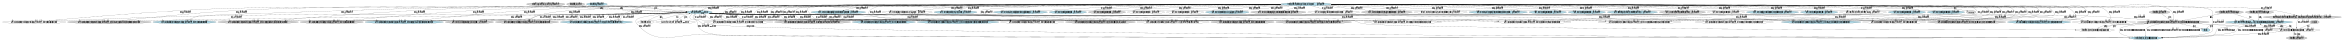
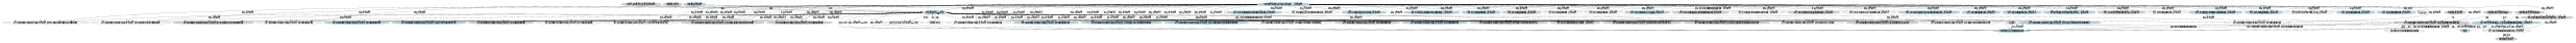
  digraph {
    node [fillcolor=lightblue style=filled]
    edge [arrowhead=onormal]
    n1 [label="(Call,*extradataIndexType = (QOMX_INDEXEXTRADATATYPE *) paramData)"]
    n2 [fillcolor=white label="(Call,(QOMX_INDEXEXTRADATATYPE *) paramData)"]
    n3 [label="(MethodReturn,OMX_ERRORTYPE)"]
    n4 [label="(Block,)"]
    n5 [fillcolor=lightgrey label="(Identifier,paramData)"]
    n6 [fillcolor=lightgrey label="(Call,VALIDATE_OMX_PARAM_DATA(paramData, QOMX_INDEXEXTRADATATYPE))"]
    n7 [fillcolor=white label="(Identifier,QOMX_INDEXEXTRADATATYPE)"]
    n8 [label="(Call,paramData == NULL)"]
    n9 [fillcolor=white label="(Call,VALIDATE_OMX_PARAM_DATA(paramData, QOMX_VIDEO_DECODER_PICTURE_ORDER))"]
    n10 [fillcolor=white label="(Call,VALIDATE_OMX_PARAM_DATA(paramData, QOMX_INDEXTIMESTAMPREORDER))"]
    n11 [fillcolor=lightgrey label="(Call,VALIDATE_OMX_PARAM_DATA(paramData, QOMX_VIDEO_CUSTOM_BUFFERSIZE))"]
    n12 [fillcolor=white label="(Call,VALIDATE_OMX_PARAM_DATA(paramData, QOMX_ENABLETYPE))"]
    n13 [label="(Call,VALIDATE_OMX_PARAM_DATA(paramData, QOMX_ENABLETYPE))"]
    n14 [label="(Call,VALIDATE_OMX_PARAM_DATA(paramData, UseAndroidNativeBufferParams))"]
    n15 [fillcolor=lightgrey label="(Call,VALIDATE_OMX_PARAM_DATA(paramData, QOMX_ENABLETYPE))"]
    n16 [fillcolor=white label="(Call,VALIDATE_OMX_PARAM_DATA(paramData, QOMX_ENABLETYPE))"]
    n17 [fillcolor=white label="(Call,VALIDATE_OMX_PARAM_DATA(paramData, StoreMetaDataInBuffersParams))"]
    n18 [fillcolor=lightgrey label="(Call,VALIDATE_OMX_PARAM_DATA(paramData, OMX_VIDEO_PARAM_PORTFORMATTYPE))"]
    n19 [fillcolor=lightgrey label="(Call,VALIDATE_OMX_PARAM_DATA(paramData, QOMX_ENABLETYPE))"]
    n20 [fillcolor=white label="(ControlStructure,if (paramData == NULL))"]
    n21 [fillcolor=white label="(Call,VALIDATE_OMX_PARAM_DATA(paramData, QOMX_ENABLETYPE))"]
    n22 [label="(Call,VALIDATE_OMX_PARAM_DATA(paramData, QOMX_ENABLETYPE))"]
    n23 [label="(Call,VALIDATE_OMX_PARAM_DATA(paramData, OMX_PARAM_COMPONENTROLETYPE))"]
    n24 [label="(Call,VALIDATE_OMX_PARAM_DATA(paramData, OMX_VIDEO_PARAM_PROFILELEVELTYPE))"]
    n25 [fillcolor=white label="(Call,VALIDATE_OMX_PARAM_DATA(paramData, OMX_PARAM_BUFFERSUPPLIERTYPE))"]
    n26 [fillcolor=lightgrey label="(Call,VALIDATE_OMX_PARAM_DATA(paramData, QOMX_ENABLETYPE))"]
    n27 [label="(Call,VALIDATE_OMX_PARAM_DATA(paramData, QOMX_ENABLETYPE))"]
    n28 [fillcolor=lightgrey label="(Call,VALIDATE_OMX_PARAM_DATA(paramData, EnableAndroidNativeBuffersParams))"]
    n29 [fillcolor=lightgrey label="(Call,(QOMX_VIDEO_PARAM_DIVXTYPE *) paramData)"]
    n30 [fillcolor=lightgrey label="(Call,VALIDATE_OMX_PARAM_DATA(paramData, PrepareForAdaptivePlaybackParams))"]
    n31 [fillcolor=lightgrey label="(Call,VALIDATE_OMX_PARAM_DATA(paramData, OMX_QCOM_PARAM_PORTDEFINITIONTYPE))"]
    n32 [fillcolor=white label="(Call,VALIDATE_OMX_PARAM_DATA(paramData, OMX_PRIORITYMGMTTYPE))"]
    n33 [fillcolor=lightgrey label="(Call,VALIDATE_OMX_PARAM_DATA(paramData, QOMX_INDEXDOWNSCALAR))"]
    n34 [fillcolor=white label="(Call,VALIDATE_OMX_PARAM_DATA(paramData, OMX_PARAM_PORTDEFINITIONTYPE))"]
    n35 [label="(Call,VALIDATE_OMX_PARAM_DATA(paramData, OMX_QCOM_PLATFORMPRIVATE_EXTN))"]
    n36 [fillcolor=white label="(Identifier,NULL)"]
    n37 [fillcolor=white label="(Call,VALIDATE_OMX_PARAM_DATA(paramData, QOMX_ENABLETYPE))"]
    n38 [label="(MethodParameterIn,OMX_IN OMX_PTR        paramData)"]
    n39 [label="(Call,(OMX_VIDEO_PARAM_PORTFORMATTYPE *)paramData)"]
-   n40 [fillcolor=white label="(Call,(OMX_PARAM_INDEXDOWNSCALAR *) paramData)"]
+   n40 [fillcolor=white label="(Call,(OMX_PARAM_COMPONENTROLETYPE *) paramData)"]
    n41 [label="(Call,(OMX_PRIORITYMGMTTYPE*) paramData)"]
-   n42 [fillcolor=lightgrey label="(EnableAndroidNativeBuffersParams,(PrepareForAdaptivePlaybackParams *) paramData)"]
+   n42 [fillcolor=lightgrey label="(Call,(PrepareForAdaptivePlaybackParams *) paramData)"]
    n43 [label="(Call,(OMX_QCOM_PLATFORMPRIVATE_EXTN *) paramData)"]
    n44 [label="(Call,(QOMX_ENABLETYPE *)paramData)"]
    n45 [fillcolor=lightgrey label="(Call,(QOMX_ENABLETYPE *)paramData)"]
    n46 [fillcolor=white label="(Call,(QOMX_ENABLETYPE *)paramData)"]
    n47 [fillcolor=white label="(Call,(QOMX_ENABLETYPE *)paramData)"]
    n48 [label="(Call,(QOMX_INDEXDOWNSCALAR*)paramData)"]
    n49 [fillcolor=lightgrey label="(Call,(OMX_VIDEO_PARAM_PROFILELEVELTYPE*)paramData)"]
    n50 [fillcolor=white label="(Call,(OMX_PARAM_PORTDEFINITIONTYPE *) paramData)"]
    n51 [fillcolor=lightgrey label="(Call,(QOMX_INDEXTIMESTAMPREORDER *)paramData)"]
-   n52 [fillcolor=white label="(Block,(QOMX_VIDEO_CUSTOM_BUFFERSIZE*)paramData)"]
-   n53 [label="(Call,(OMX_QCOM_PARAM_PORTDEFINITIONTYPE *) paramData)"]
+   n52 [fillcolor=white label="(Call,(QOMX_VIDEO_CUSTOM_BUFFERSIZE*)paramData)"]
+   n53 [label="(Call,(OMX_QCOM_PARAM_COMPONENTROLETYPE *) paramData)"]
    n54 [label="(Call,(QOMX_ENABLETYPE *)paramData)"]
    n55 [label="(Call,(QOMX_ENABLETYPE *)paramData)"]
    n56 [label="(Call,(EnableAndroidNativeBuffersParams *) paramData)"]
    n57 [fillcolor=lightgrey label="(Call,(StoreMetaDataInBuffersParams *)paramData)"]
    n58 [fillcolor=white label="(Call,(QOMX_ENABLETYPE *)paramData)"]
    n59 [label="(Call,(OMX_PARAM_BUFFERSUPPLIERTYPE*) paramData)"]
    n60 [label="(Call,(QOMX_ENABLETYPE *)paramData)"]
    n61 [fillcolor=white label="(Call,use_android_native_buffer(hComp, paramData))"]
    n62 [label="(Call,(QOMX_ENABLETYPE *)paramData)"]
    n63 [label="(Call,(QOMX_ENABLETYPE *)paramData)"]
    1000108 [fillcolor=lightgrey]
    n65 [fillcolor=lightgrey label="(Identifier,paramData)"]
    n66 [fillcolor=lightgrey label="(Literal,\"Get Param in Invalid paramData\")"]
    n67 [fillcolor=lightgrey label="(Identifier,extradataIndexType)"]
    n68 [fillcolor=lightgrey label="(Identifier,extradataIndexType)"]
    n69 [fillcolor=lightgrey label="(Identifier,m_state)"]
    n70 [label="(Identifier,paramData)"]
    1002545 [fillcolor=lightgrey]
    n1 -> n2 [label="CFG: "]
    n1 -> n3 [arrowhead=diamond label="DDG: extradataIndexType"]
    n1 -> n3 [label="DDG: (QOMX_INDEXEXTRADATATYPE *) paramData"]
    n1 -> n4 [label="AST: "]
    n2 -> n1 [label="AST: "]
    n2 -> n1 [arrowhead=diamond label="DDG: paramData"]
-   n2 -> n3 [arrowhead=diamond label="DDG: paramData"]
+   1002545 -> n3 [arrowhead=diamond label="DDG: paramData"]
    n2 -> n5 [label="CFG: "]
    n5 -> n2 [label="AST: "]
    n6 -> n2 [label="DDG: paramData"]
    n6 -> n3 [label="DDG: VALIDATE_OMX_PARAM_DATA(paramData, QOMX_INDEXEXTRADATATYPE)"]
    n6 -> n3 [label="DDG: QOMX_INDEXEXTRADATATYPE"]
    n6 -> n4 [arrowhead=diamond label="AST: "]
    n6 -> n7 [label="CFG: "]
    n7 -> n6 [arrowhead=diamond label="AST: "]
    n8 -> n3 [label="DDG: paramData == NULL"]
    n8 -> n3 [label="DDG: paramData"]
    n8 -> n3 [label="DDG: NULL"]
    n8 -> n6 [label="DDG: paramData"]
    n8 -> n9 [arrowhead=diamond label="DDG: paramData"]
    n8 -> n10 [arrowhead=diamond label="DDG: paramData"]
    n8 -> n11 [arrowhead=diamond label="DDG: paramData"]
    n8 -> n12 [arrowhead=diamond label="DDG: paramData"]
    n8 -> n13 [arrowhead=diamond label="DDG: paramData"]
    n8 -> n14 [label="DDG: paramData"]
    n8 -> n15 [label="DDG: paramData"]
    n8 -> n16 [arrowhead=diamond label="DDG: paramData"]
    n8 -> n17 [label="DDG: paramData"]
    n8 -> n18 [arrowhead=diamond label="DDG: paramData"]
    n8 -> n19 [label="DDG: paramData"]
-   n8 -> n20 [label="AST: "]
+   n8 -> n20 [label="NULL: "]
    n8 -> n21 [label="DDG: paramData"]
    n8 -> n22 [arrowhead=diamond label="DDG: paramData"]
    n8 -> n23 [arrowhead=diamond label="DDG: paramData"]
    n8 -> n24 [arrowhead=diamond label="DDG: paramData"]
    n8 -> n25 [label="DDG: paramData"]
    n8 -> n26 [arrowhead=diamond label="DDG: paramData"]
    n8 -> n27 [label="DDG: paramData"]
    n8 -> n28 [label="DDG: paramData"]
    n8 -> n29 [arrowhead=diamond label="DDG: paramData"]
    n8 -> n30 [label="DDG: paramData"]
    n8 -> n31 [arrowhead=diamond label="DDG: paramData"]
    n8 -> n32 [arrowhead=diamond label="DDG: paramData"]
    n8 -> n33 [label="DDG: paramData"]
    n8 -> n34 [arrowhead=diamond label="DDG: paramData"]
    n8 -> n35 [label="DDG: paramData"]
    n8 -> n36 [label="CFG: "]
    n8 -> n37 [label="DDG: paramData"]
    n36 -> n8 [arrowhead=diamond label="AST: "]
-   n38 -> n3 [label="DDG: paramData"]
+   n38 -> n3 [label="DDG: (QOMX_INDEXEXTRADATATYPE *) paramData"]
    n38 -> n6 [label="DDG: paramData"]
    n38 -> n8 [arrowhead=diamond label="DDG: paramData"]
    n38 -> n9 [arrowhead=diamond label="DDG: paramData"]
    n38 -> n10 [label="DDG: paramData"]
    n38 -> n11 [arrowhead=diamond label="DDG: paramData"]
    n38 -> n12 [arrowhead=diamond label="DDG: paramData"]
    n38 -> n13 [label="DDG: paramData"]
    n38 -> n14 [arrowhead=diamond label="DDG: paramData"]
    n38 -> n15 [arrowhead=diamond label="DDG: paramData"]
    n38 -> n16 [arrowhead=diamond label="DDG: paramData"]
    n38 -> n17 [arrowhead=diamond label="DDG: paramData"]
    n38 -> n18 [label="DDG: paramData"]
    n38 -> n19 [label="DDG: paramData"]
    n38 -> n21 [label="DDG: paramData"]
    n38 -> n22 [label="DDG: paramData"]
    n38 -> n23 [label="DDG: paramData"]
    n38 -> n24 [label="DDG: paramData"]
    n38 -> n25 [label="DDG: paramData"]
    n38 -> n26 [arrowhead=diamond label="DDG: paramData"]
    n38 -> n27 [arrowhead=diamond label="DDG: paramData"]
    n38 -> n28 [arrowhead=diamond label="DDG: paramData"]
-   n38 -> n7 [arrowhead=diamond label="DDG: paramData"]
+   n38 -> n29 [arrowhead=diamond label="DDG: paramData"]
    n38 -> n30 [arrowhead=diamond label="DDG: paramData"]
    n38 -> n31 [label="DDG: paramData"]
    n38 -> n32 [label="DDG: paramData"]
    n38 -> n33 [arrowhead=diamond label="DDG: paramData"]
    n38 -> n34 [label="DDG: paramData"]
    n38 -> n35 [label="DDG: paramData"]
    n38 -> n37 [label="DDG: paramData"]
    n38 -> n39 [arrowhead=diamond label="DDG: paramData"]
    n38 -> n40 [arrowhead=diamond label="DDG: paramData"]
    n38 -> n41 [arrowhead=diamond label="DDG: paramData"]
    n38 -> n42 [arrowhead=diamond label="DDG: paramData"]
    n38 -> n43 [label="DDG: paramData"]
    n38 -> n44 [label="DDG: paramData"]
    n38 -> n45 [arrowhead=diamond label="DDG: paramData"]
    n38 -> n46 [label="DDG: paramData"]
    n38 -> n47 [label="DDG: paramData"]
    n38 -> n48 [label="DDG: paramData"]
    n38 -> n49 [label="DDG: paramData"]
-   n38 -> n50 [label="DDG: paramData"]
+   n38 -> n50 [label="DDG: (QOMX_INDEXEXTRADATATYPE *) paramData"]
    n38 -> n51 [label="DDG: paramData"]
    n38 -> n52 [label="DDG: paramData"]
    n38 -> n53 [arrowhead=diamond label="DDG: paramData"]
    n38 -> n54 [label="DDG: paramData"]
    n38 -> n55 [arrowhead=diamond label="DDG: paramData"]
-   n38 -> n56 [arrowhead=diamond label="QOMX: paramData"]
+   n38 -> n56 [arrowhead=diamond label="DDG: paramData"]
    n38 -> n57 [arrowhead=diamond label="DDG: paramData"]
    n38 -> n58 [label="DDG: paramData"]
    n38 -> n59 [arrowhead=diamond label="DDG: paramData"]
    n38 -> n60 [arrowhead=diamond label="DDG: paramData"]
    n38 -> n61 [label="DDG: paramData"]
    n38 -> n62 [label="DDG: paramData"]
    n38 -> n63 [label="DDG: paramData"]
-   n38 -> 1000108 [arrowhead=diamond label="AST: "]
+   n38 -> 1000108 [arrowhead=diamond label="DDG: NULL"]
    n42 -> n2 [arrowhead=diamond label="DDG: paramData"]
    n65 -> n6 [arrowhead=diamond label="AST: "]
    n66 -> n8 [arrowhead=diamond label="CFG: "]
    n67 -> n1 [arrowhead=diamond label="AST: "]
    n67 -> n6 [label="CFG: "]
    n68 -> n1 [label="CFG: "]
    n69 -> n8 [arrowhead=diamond label="CFG: "]
    n70 -> n8 [label="AST: "]
    1002545 -> n2 [label="AST: "]
  }
